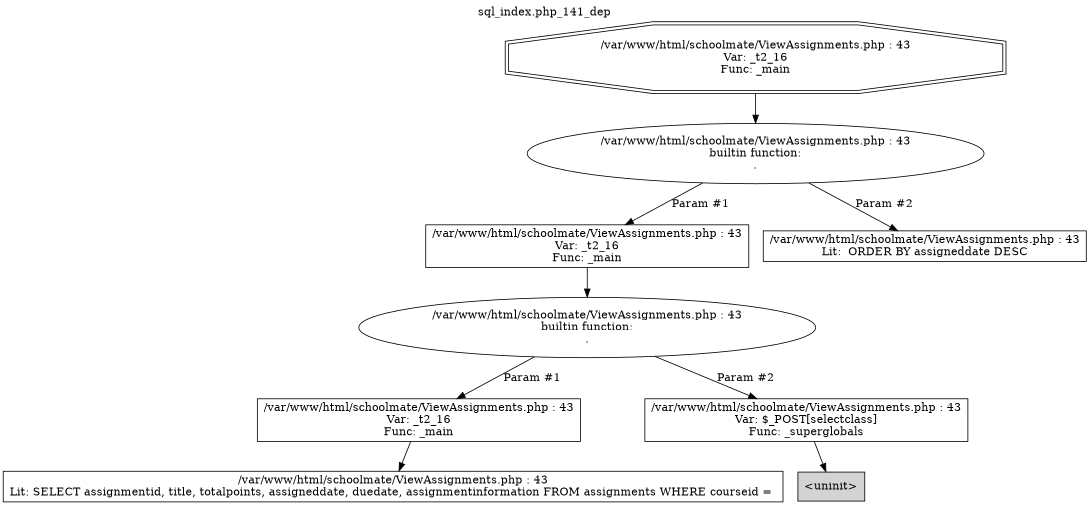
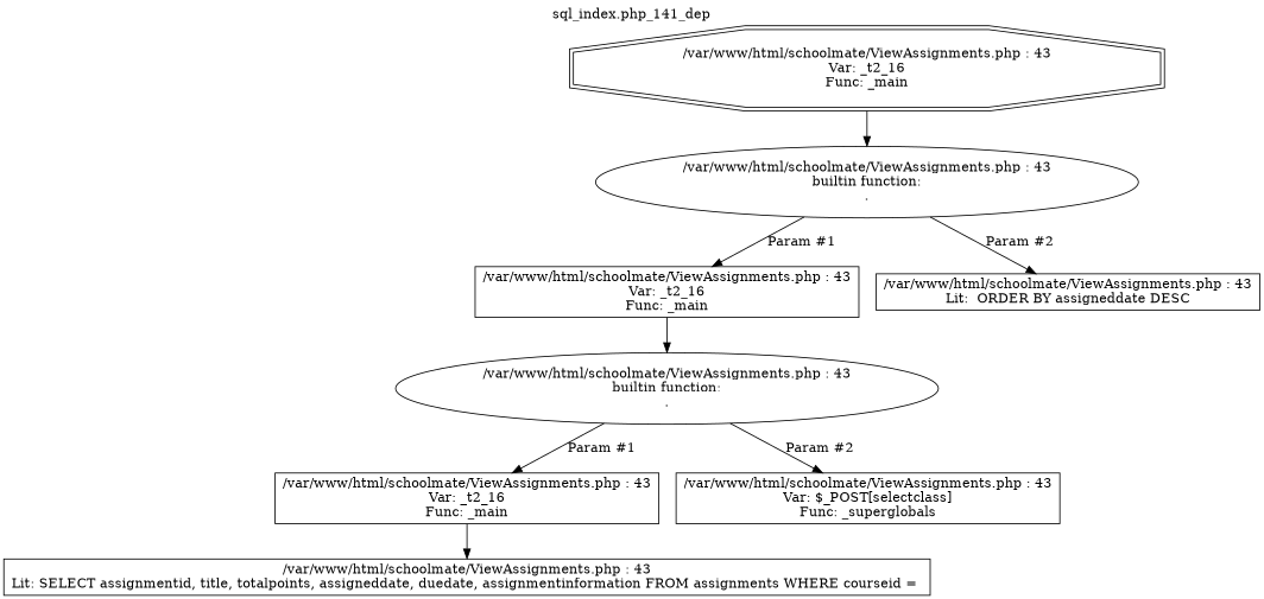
  digraph {
    label="sql_index.php_141_dep"
    labelloc=t
    node [shape=box]
    n1 [label="/var/www/html/schoolmate/ViewAssignments.php : 43\nVar: _t2_16\nFunc: _main\n" shape=doubleoctagon]
    n2 [label="/var/www/html/schoolmate/ViewAssignments.php : 43\nbuiltin function:\n.\n" shape=ellipse]
    n3 [label="/var/www/html/schoolmate/ViewAssignments.php : 43\nVar: _t2_16\nFunc: _main\n"]
    n4 [label="/var/www/html/schoolmate/ViewAssignments.php : 43\nLit:  ORDER BY assigneddate DESC\n"]
    n5 [label="/var/www/html/schoolmate/ViewAssignments.php : 43\nbuiltin function:\n.\n" shape=ellipse]
    n6 [label="/var/www/html/schoolmate/ViewAssignments.php : 43\nVar: _t2_16\nFunc: _main\n"]
    n7 [label="/var/www/html/schoolmate/ViewAssignments.php : 43\nVar: $_POST[selectclass]\nFunc: _superglobals\n"]
    n8 [label="/var/www/html/schoolmate/ViewAssignments.php : 43\nLit: SELECT assignmentid, title, totalpoints, assigneddate, duedate, assignmentinformation FROM assignments WHERE courseid = \n"]
-   n9 [label="<uninit>" style=filled]
    n1 -> n2
    n2 -> n3 [label="Param #1"]
    n2 -> n4 [label="Param #2"]
    n3 -> n5
    n5 -> n6 [label="Param #1"]
    n5 -> n7 [label="Param #2"]
    n6 -> n8
-   n7 -> n9
  }
